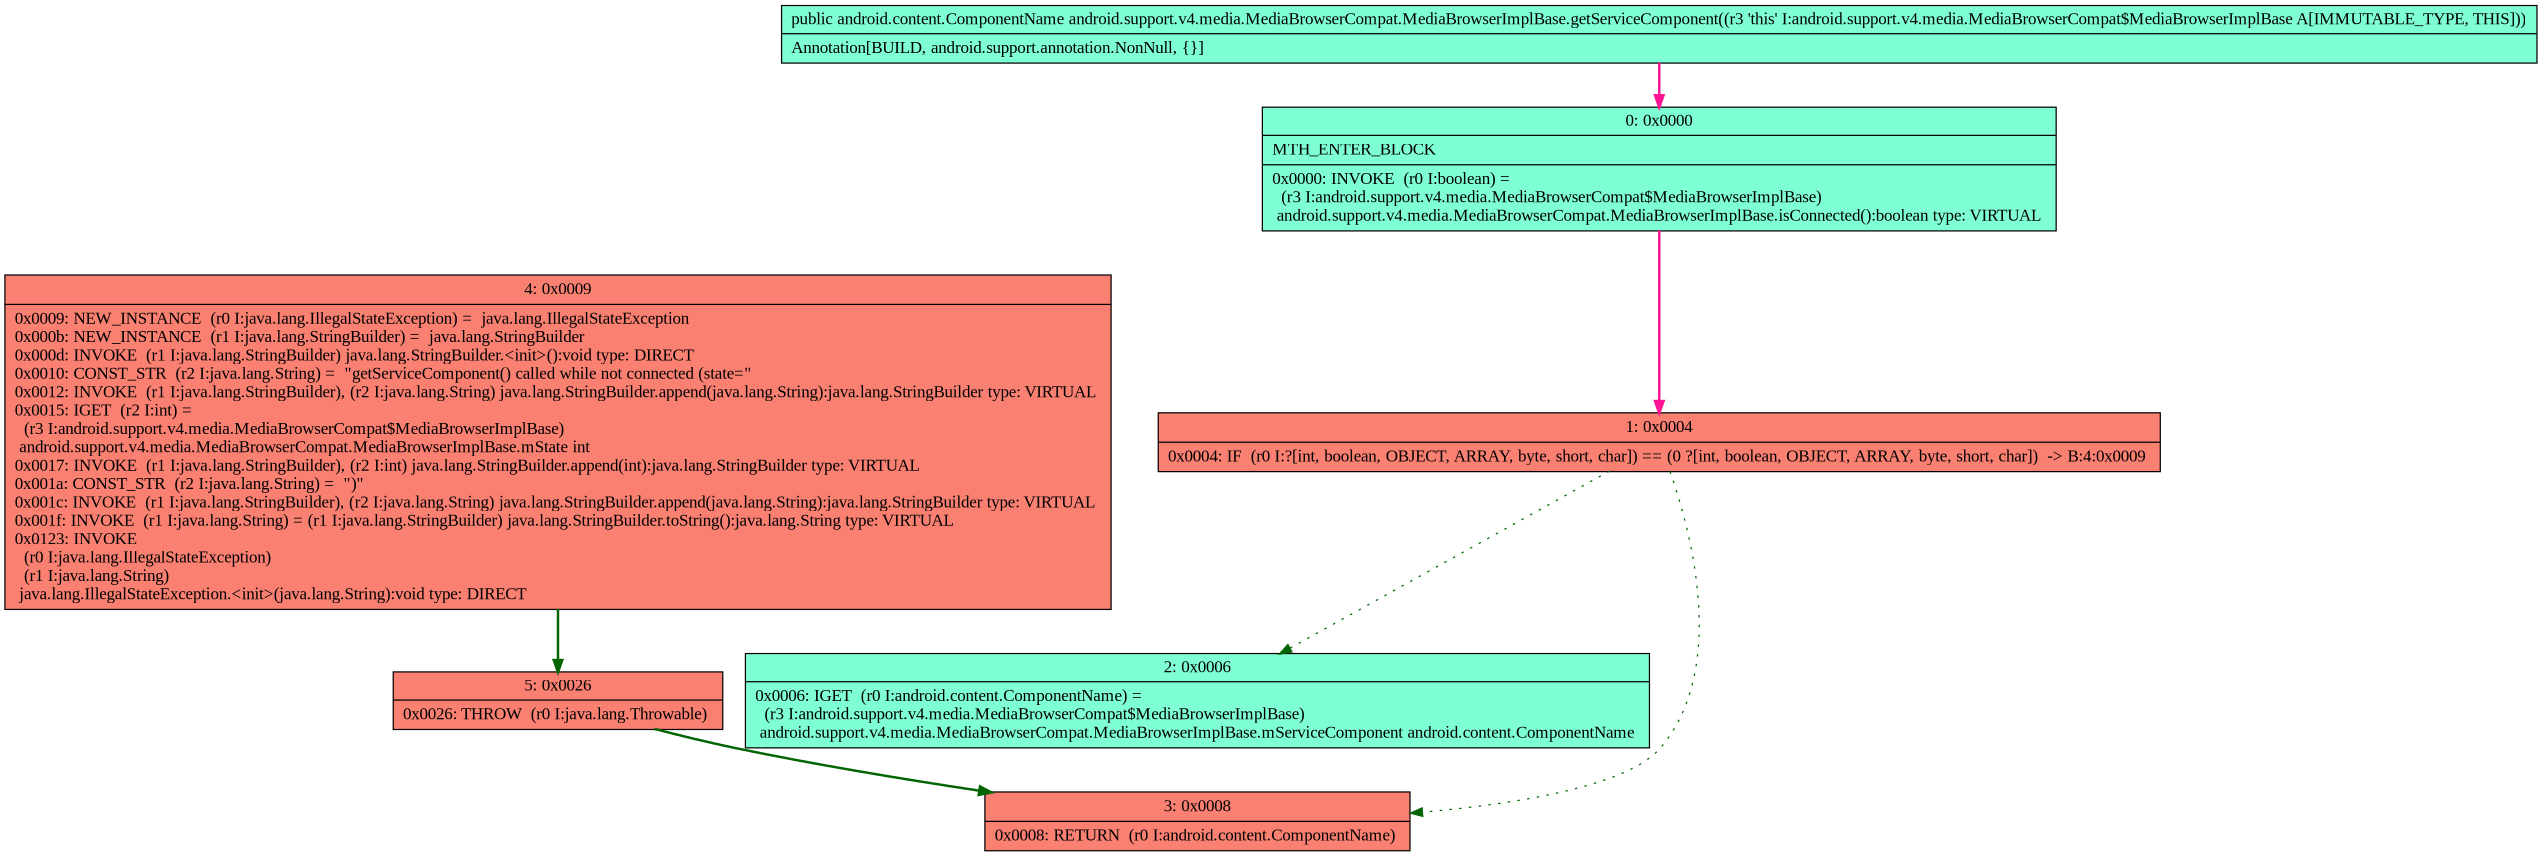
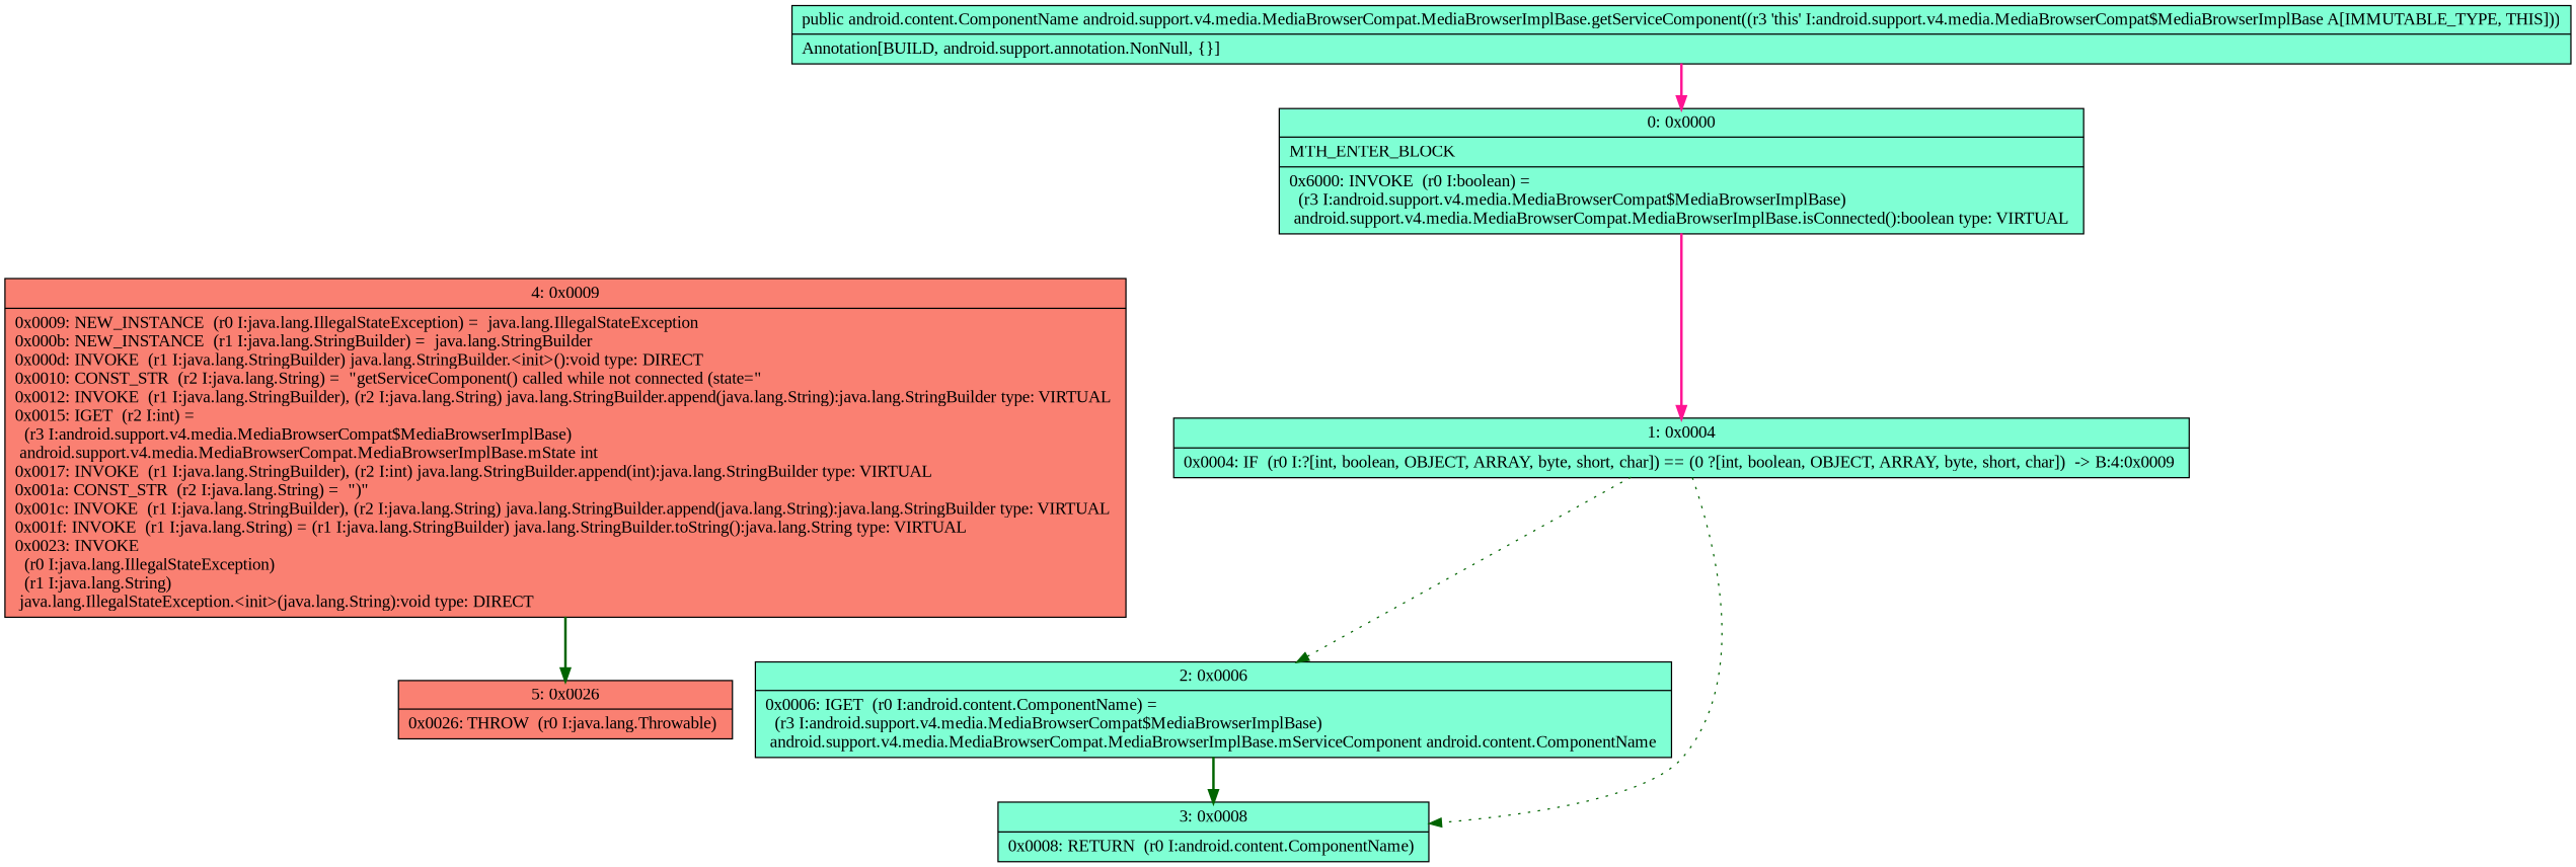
  digraph {
    fontname="Liberation Serif"
    node [fillcolor=aquamarine fontname="Liberation Serif" shape=record style=filled]
    edge [color=darkgreen fontname="Liberation Serif" style=bold]
-   n1 [label="{0\:\ 0x0000|MTH_ENTER_BLOCK\l|0x0000: INVOKE  (r0 I:boolean) = \l  (r3 I:android.support.v4.media.MediaBrowserCompat$MediaBrowserImplBase)\l android.support.v4.media.MediaBrowserCompat.MediaBrowserImplBase.isConnected():boolean type: VIRTUAL \l}"]
-   n2 [fillcolor=salmon label="{1\:\ 0x0004|0x0004: IF  (r0 I:?[int, boolean, OBJECT, ARRAY, byte, short, char]) == (0 ?[int, boolean, OBJECT, ARRAY, byte, short, char])  \-\> B:4:0x0009 \l}"]
+   n1 [label="{0\:\ 0x0000|MTH_ENTER_BLOCK\l|0x6000: INVOKE  (r0 I:boolean) = \l  (r3 I:android.support.v4.media.MediaBrowserCompat$MediaBrowserImplBase)\l android.support.v4.media.MediaBrowserCompat.MediaBrowserImplBase.isConnected():boolean type: VIRTUAL \l}"]
+   n2 [label="{1\:\ 0x0004|0x0004: IF  (r0 I:?[int, boolean, OBJECT, ARRAY, byte, short, char]) == (0 ?[int, boolean, OBJECT, ARRAY, byte, short, char])  \-\> B:4:0x0009 \l}"]
    n3 [label="{2\:\ 0x0006|0x0006: IGET  (r0 I:android.content.ComponentName) = \l  (r3 I:android.support.v4.media.MediaBrowserCompat$MediaBrowserImplBase)\l android.support.v4.media.MediaBrowserCompat.MediaBrowserImplBase.mServiceComponent android.content.ComponentName \l}"]
-   n4 [fillcolor=salmon label="{3\:\ 0x0008|0x0008: RETURN  (r0 I:android.content.ComponentName) \l}"]
-   n5 [fillcolor=salmon label="{4\:\ 0x0009|0x0009: NEW_INSTANCE  (r0 I:java.lang.IllegalStateException) =  java.lang.IllegalStateException \l0x000b: NEW_INSTANCE  (r1 I:java.lang.StringBuilder) =  java.lang.StringBuilder \l0x000d: INVOKE  (r1 I:java.lang.StringBuilder) java.lang.StringBuilder.\<init\>():void type: DIRECT \l0x0010: CONST_STR  (r2 I:java.lang.String) =  \"getServiceComponent() called while not connected (state=\" \l0x0012: INVOKE  (r1 I:java.lang.StringBuilder), (r2 I:java.lang.String) java.lang.StringBuilder.append(java.lang.String):java.lang.StringBuilder type: VIRTUAL \l0x0015: IGET  (r2 I:int) = \l  (r3 I:android.support.v4.media.MediaBrowserCompat$MediaBrowserImplBase)\l android.support.v4.media.MediaBrowserCompat.MediaBrowserImplBase.mState int \l0x0017: INVOKE  (r1 I:java.lang.StringBuilder), (r2 I:int) java.lang.StringBuilder.append(int):java.lang.StringBuilder type: VIRTUAL \l0x001a: CONST_STR  (r2 I:java.lang.String) =  \")\" \l0x001c: INVOKE  (r1 I:java.lang.StringBuilder), (r2 I:java.lang.String) java.lang.StringBuilder.append(java.lang.String):java.lang.StringBuilder type: VIRTUAL \l0x001f: INVOKE  (r1 I:java.lang.String) = (r1 I:java.lang.StringBuilder) java.lang.StringBuilder.toString():java.lang.String type: VIRTUAL \l0x0123: INVOKE  \l  (r0 I:java.lang.IllegalStateException)\l  (r1 I:java.lang.String)\l java.lang.IllegalStateException.\<init\>(java.lang.String):void type: DIRECT \l}"]
+   n4 [label="{3\:\ 0x0008|0x0008: RETURN  (r0 I:android.content.ComponentName) \l}"]
+   n5 [fillcolor=salmon label="{4\:\ 0x0009|0x0009: NEW_INSTANCE  (r0 I:java.lang.IllegalStateException) =  java.lang.IllegalStateException \l0x000b: NEW_INSTANCE  (r1 I:java.lang.StringBuilder) =  java.lang.StringBuilder \l0x000d: INVOKE  (r1 I:java.lang.StringBuilder) java.lang.StringBuilder.\<init\>():void type: DIRECT \l0x0010: CONST_STR  (r2 I:java.lang.String) =  \"getServiceComponent() called while not connected (state=\" \l0x0012: INVOKE  (r1 I:java.lang.StringBuilder), (r2 I:java.lang.String) java.lang.StringBuilder.append(java.lang.String):java.lang.StringBuilder type: VIRTUAL \l0x0015: IGET  (r2 I:int) = \l  (r3 I:android.support.v4.media.MediaBrowserCompat$MediaBrowserImplBase)\l android.support.v4.media.MediaBrowserCompat.MediaBrowserImplBase.mState int \l0x0017: INVOKE  (r1 I:java.lang.StringBuilder), (r2 I:int) java.lang.StringBuilder.append(int):java.lang.StringBuilder type: VIRTUAL \l0x001a: CONST_STR  (r2 I:java.lang.String) =  \")\" \l0x001c: INVOKE  (r1 I:java.lang.StringBuilder), (r2 I:java.lang.String) java.lang.StringBuilder.append(java.lang.String):java.lang.StringBuilder type: VIRTUAL \l0x001f: INVOKE  (r1 I:java.lang.String) = (r1 I:java.lang.StringBuilder) java.lang.StringBuilder.toString():java.lang.String type: VIRTUAL \l0x0023: INVOKE  \l  (r0 I:java.lang.IllegalStateException)\l  (r1 I:java.lang.String)\l java.lang.IllegalStateException.\<init\>(java.lang.String):void type: DIRECT \l}"]
    n6 [fillcolor=salmon label="{5\:\ 0x0026|0x0026: THROW  (r0 I:java.lang.Throwable) \l}"]
    n7 [label="{public android.content.ComponentName android.support.v4.media.MediaBrowserCompat.MediaBrowserImplBase.getServiceComponent((r3 'this' I:android.support.v4.media.MediaBrowserCompat$MediaBrowserImplBase A[IMMUTABLE_TYPE, THIS]))  | Annotation[BUILD, android.support.annotation.NonNull, \{\}]\l}"]
    n1 -> n2 [color=deeppink]
    n2 -> n3 [style=dotted]
    n2 -> n4 [style=dotted]
-   n6 -> n4
+   n3 -> n4
    n5 -> n6
    n7 -> n1 [color=deeppink]
  }
